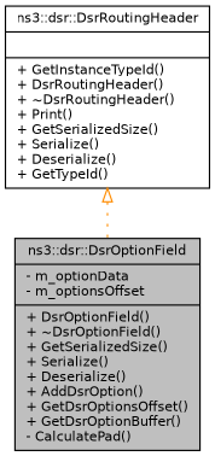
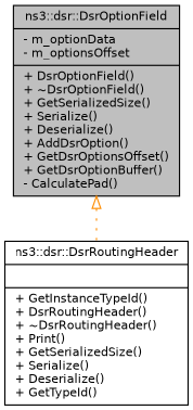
  digraph {
    node [color=black fontname=Helvetica fontsize=10 shape=record style=filled]
    n1 [fillcolor=grey75 fontcolor=black height=0.2 label="{ns3::dsr::DsrOptionField\n|- m_optionData\l- m_optionsOffset\l|+ DsrOptionField()\l+ ~DsrOptionField()\l+ GetSerializedSize()\l+ Serialize()\l+ Deserialize()\l+ AddDsrOption()\l+ GetDsrOptionsOffset()\l+ GetDsrOptionBuffer()\l- CalculatePad()\l}" width=0.4]
    n2 [fillcolor=white height=0.2 label="{ns3::dsr::DsrRoutingHeader\n||+ GetInstanceTypeId()\l+ DsrRoutingHeader()\l+ ~DsrRoutingHeader()\l+ Print()\l+ GetSerializedSize()\l+ Serialize()\l+ Deserialize()\l+ GetTypeId()\l}" width=0.4]
-   n2 -> n1 [arrowtail=onormal color=darkorange dir=back fontname=Helvetica fontsize=10 labelfontname=Helvetica labelfontsize=10 style=dotted]
+   n1 -> n2 [arrowtail=onormal color=darkorange dir=back fontname=Helvetica fontsize=10 labelfontname=Helvetica labelfontsize=10 style=dotted]
  }
